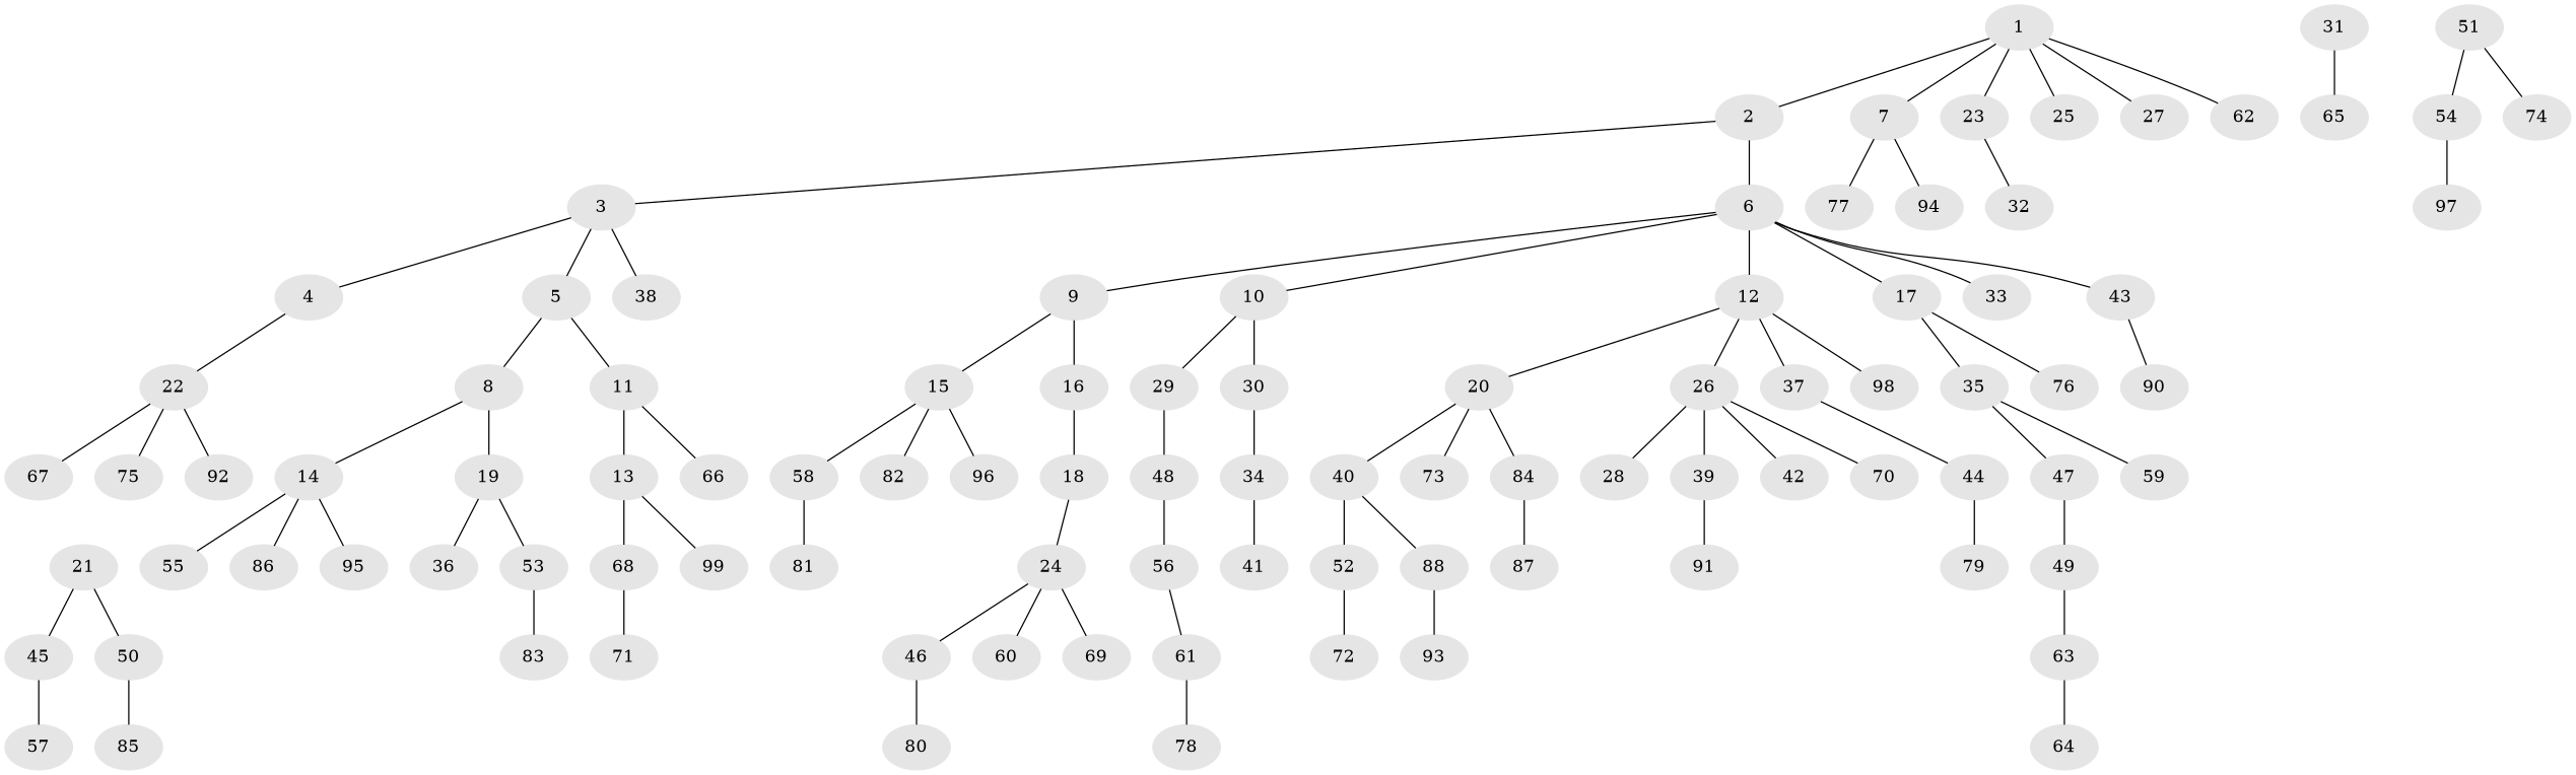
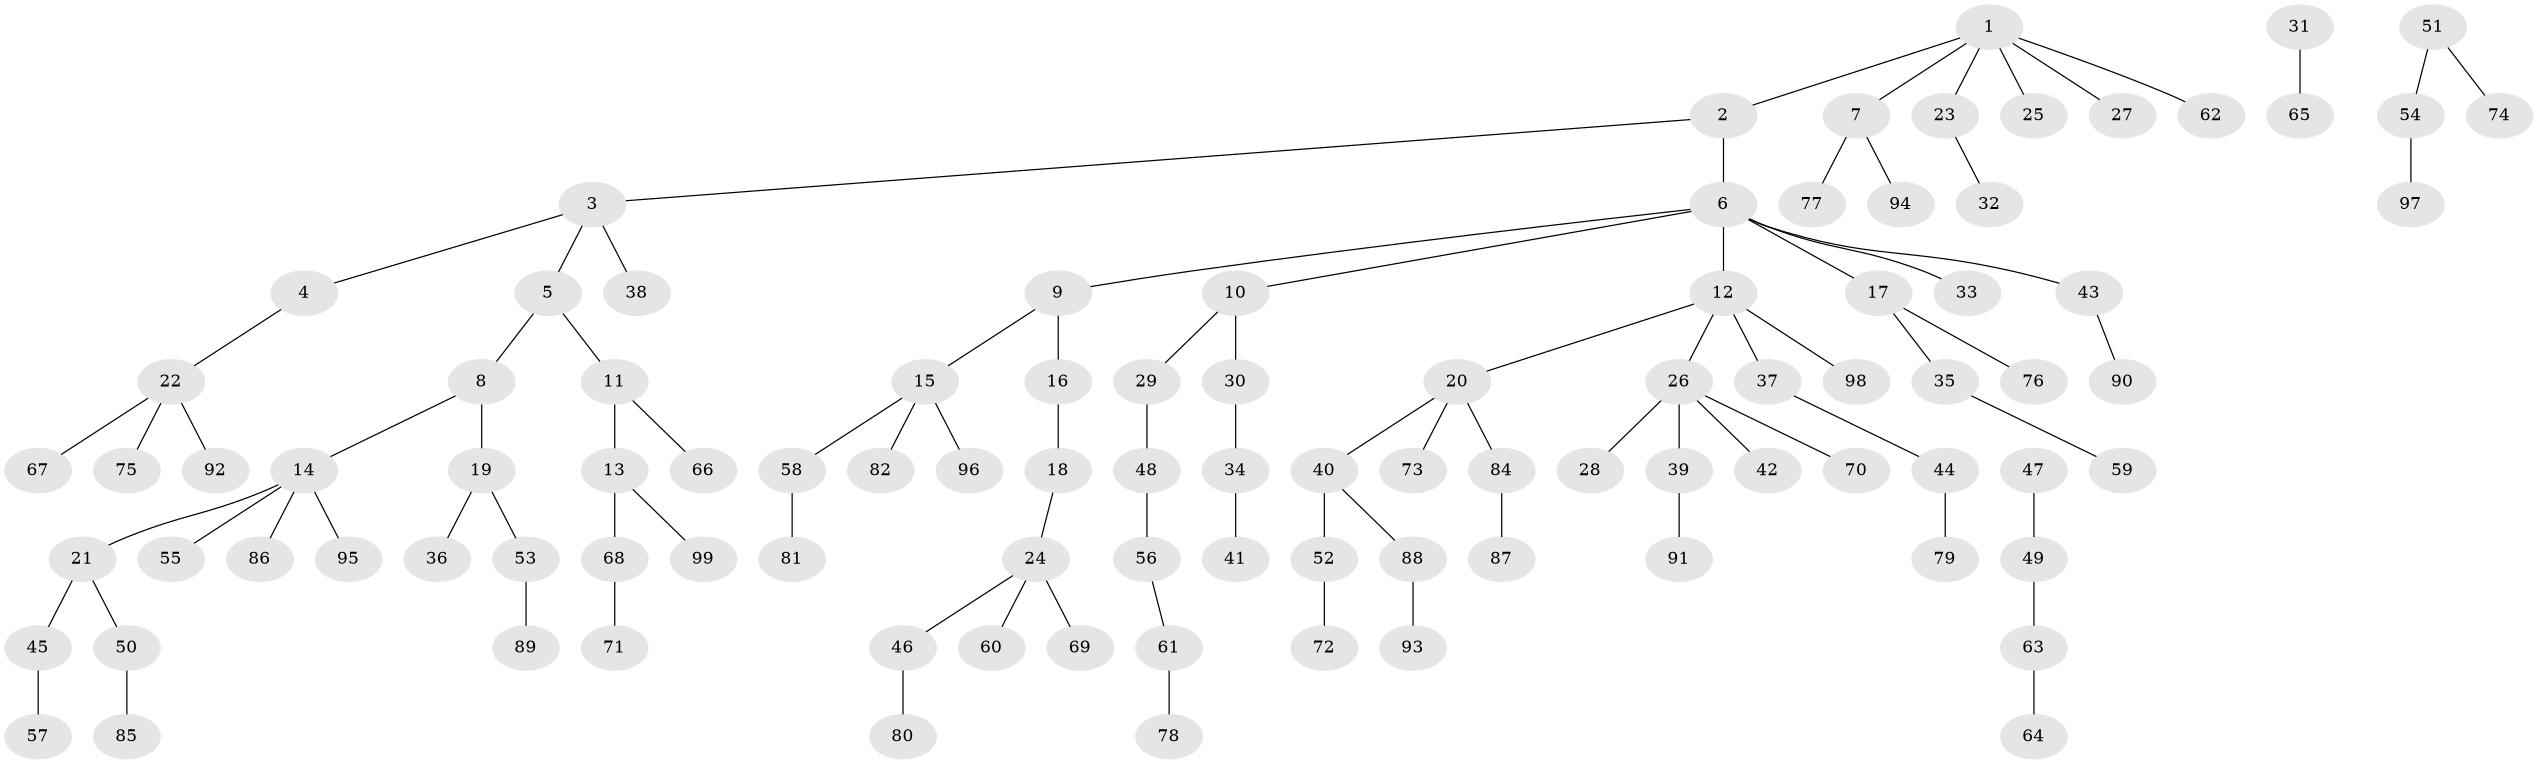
  graph {
    node [color=gray90 style=filled]
    1
    2
    7
    23
    25
    27
    62
    3
    6
    77
    94
    32
    4
    5
    38
    9
    10
    12
    17
    33
    43
    22
    8
    11
    67
    75
    92
    14
    19
    13
    66
    15
    16
    29
    30
    20
    26
    37
    98
    35
    76
    90
    21
    55
    86
    95
    36
    53
    58
    82
    96
    18
    48
    34
    68
    99
    40
    73
    84
    28
    39
    42
    70
    44
    71
    45
    50
    81
    24
    47
    59
    46
    60
    69
-   83
+   83 [label=89]
    52
    88
    87
    57
    85
    80
    31
    65
    91
    56
    41
    51
    54
    74
    49
    79
    72
    93
    63
    61
    64
    97
    78
    1 -- 2
    1 -- 7
    1 -- 23
    1 -- 25
    1 -- 27
    1 -- 62
    2 -- 3
    2 -- 6
    7 -- 77
    7 -- 94
    23 -- 32
    3 -- 4
    3 -- 5
    3 -- 38
    6 -- 9
    6 -- 10
    6 -- 12
    6 -- 17
    6 -- 33
    6 -- 43
    4 -- 22
    5 -- 8
    5 -- 11
    9 -- 15
    9 -- 16
    10 -- 29
    10 -- 30
    12 -- 20
    12 -- 26
    12 -- 37
    12 -- 98
    17 -- 35
    17 -- 76
    43 -- 90
    22 -- 67
    22 -- 75
    22 -- 92
    8 -- 14
    8 -- 19
    11 -- 13
    11 -- 66
+   14 -- 21
    14 -- 55
    14 -- 86
    14 -- 95
    19 -- 36
    19 -- 53
    13 -- 68
    13 -- 99
    15 -- 58
    15 -- 82
    15 -- 96
    16 -- 18
    29 -- 48
    30 -- 34
    20 -- 40
    20 -- 73
    20 -- 84
    26 -- 28
    26 -- 39
    26 -- 42
    26 -- 70
    37 -- 44
-   35 -- 47
    35 -- 59
    21 -- 45
    21 -- 50
    53 -- 83
    58 -- 81
    18 -- 24
    48 -- 56
    34 -- 41
    68 -- 71
    40 -- 52
    40 -- 88
    84 -- 87
    39 -- 91
    44 -- 79
    45 -- 57
    50 -- 85
    24 -- 46
    24 -- 60
    24 -- 69
    47 -- 49
    46 -- 80
    52 -- 72
    88 -- 93
    31 -- 65
    56 -- 61
    51 -- 54
    51 -- 74
    54 -- 97
    49 -- 63
    63 -- 64
    61 -- 78
  }
